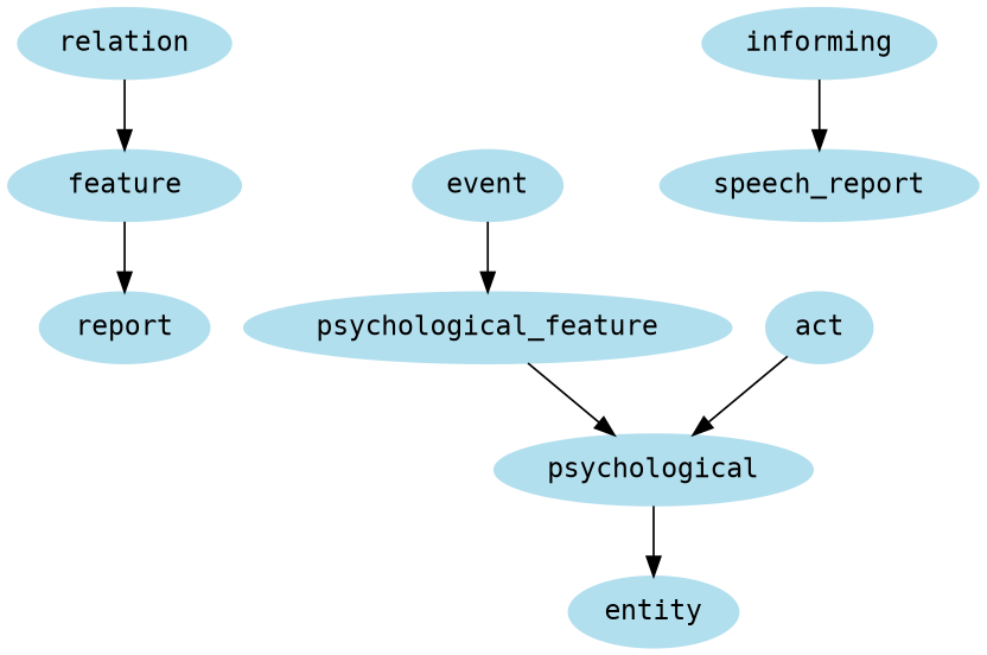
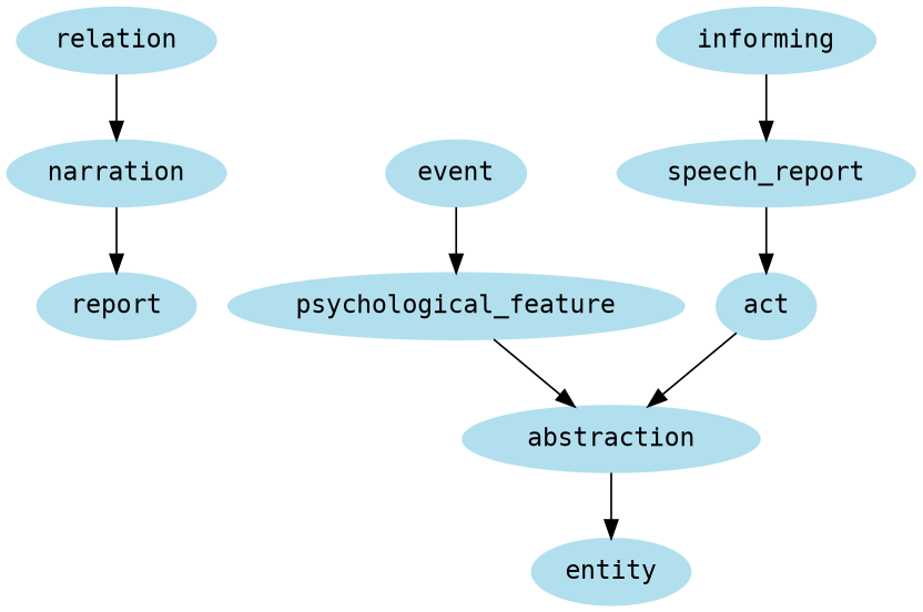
  digraph {
    fontname="DejaVu Sans Mono"
    node [color=lightblue2 fontname="DejaVu Sans Mono" style=filled]
    edge [fontname="DejaVu Sans Mono"]
    relation
-   narration [label=feature]
+   narration
    report
    n4 [label=speech_report]
    informing
    act
-   abstraction [label=psychological]
+   abstraction
    event
    psychological_feature
    entity
    relation -> narration
    narration -> report
+   n4 -> act
    informing -> n4
    act -> abstraction
    abstraction -> entity
    event -> psychological_feature
    psychological_feature -> abstraction
  }
